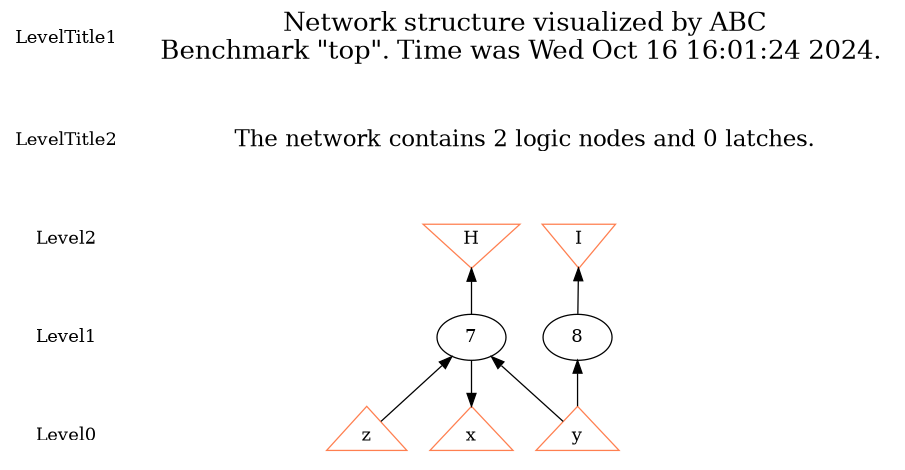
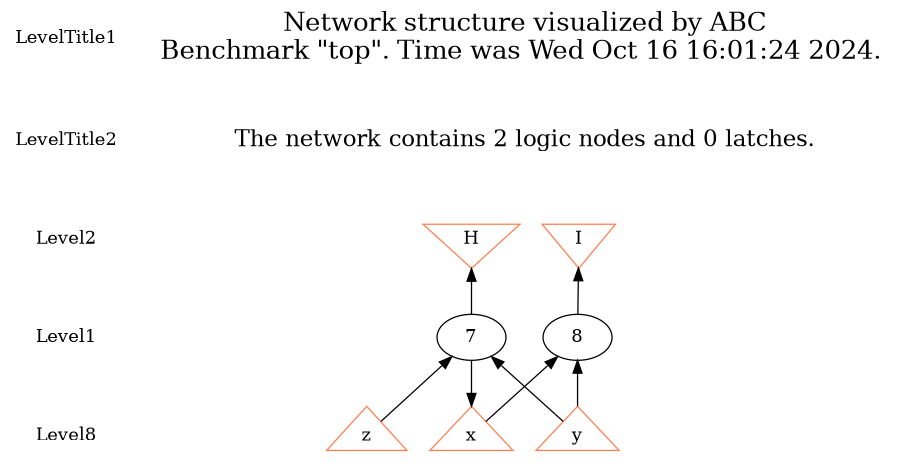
  digraph {
    node [shape=plaintext]
    edge [dir=back style=invis]
    LevelTitle1
    LevelTitle2
    Level2
    Level1
-   Level0
+   Level0 [label=Level8]
    n6 [fontname="Times-Roman" fontsize=20 label="Network structure visualized by ABC\nBenchmark \"top\". Time was Wed Oct 16 16:01:24 2024. "]
    n7 [fontname="Times-Roman" fontsize=18 label="The network contains 2 logic nodes and 0 latches.\n"]
    n8 [color=coral fillcolor=coral label=H shape=invtriangle]
    n9 [color=coral fillcolor=coral label=I shape=invtriangle]
    n10 [label="7\n" shape=ellipse]
    n11 [label="8\n" shape=ellipse]
    n12 [color=coral fillcolor=coral label=x shape=triangle]
    n13 [color=coral fillcolor=coral label=y shape=triangle]
    n14 [color=coral fillcolor=coral label=z shape=triangle]
    subgraph sub_1 {
      LevelTitle1
      LevelTitle2
      Level2
      Level1
      Level0
    }
    subgraph sub_2 {
      rank=same
      LevelTitle1
      n6
    }
    subgraph sub_3 {
      rank=same
      LevelTitle2
      n7
    }
    subgraph sub_4 {
      rank=same
      Level2
      n8
      n9
    }
    subgraph sub_5 {
      rank=same
      Level1
      n10
      n11
    }
    subgraph sub_6 {
      rank=same
      Level0
      n12
      n13
      n14
    }
    LevelTitle1 -> LevelTitle2
    LevelTitle2 -> Level2
    Level2 -> Level1
    Level1 -> Level0
    n6 -> n7
    n7 -> n8
    n7 -> n9
    n8 -> n9
    n8 -> n10 [style=solid]
    n9 -> n11 [style=solid]
    n10 -> n13 [style=solid]
    n10 -> n14 [style=solid]
+   n11 -> n12 [style=solid]
    n11 -> n13 [style=solid]
    n12 -> n10 [style=solid]
  }
